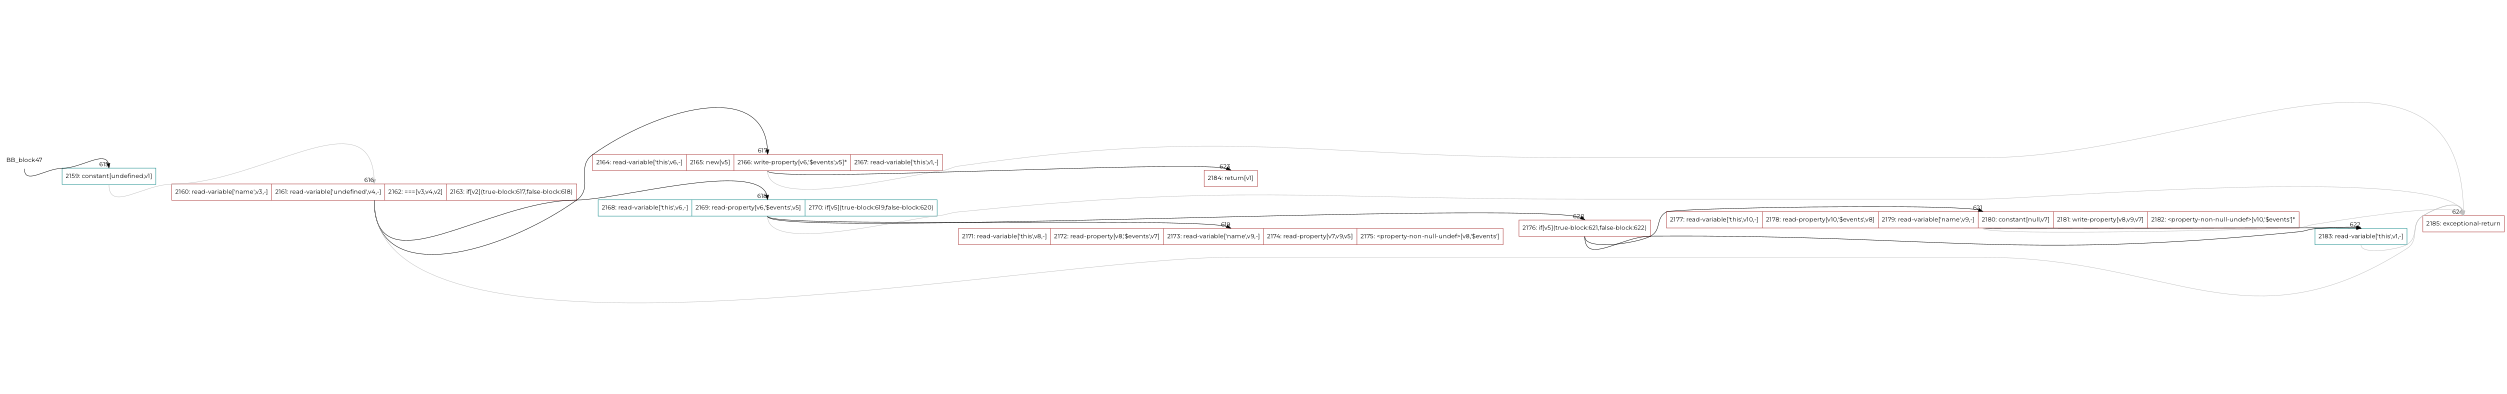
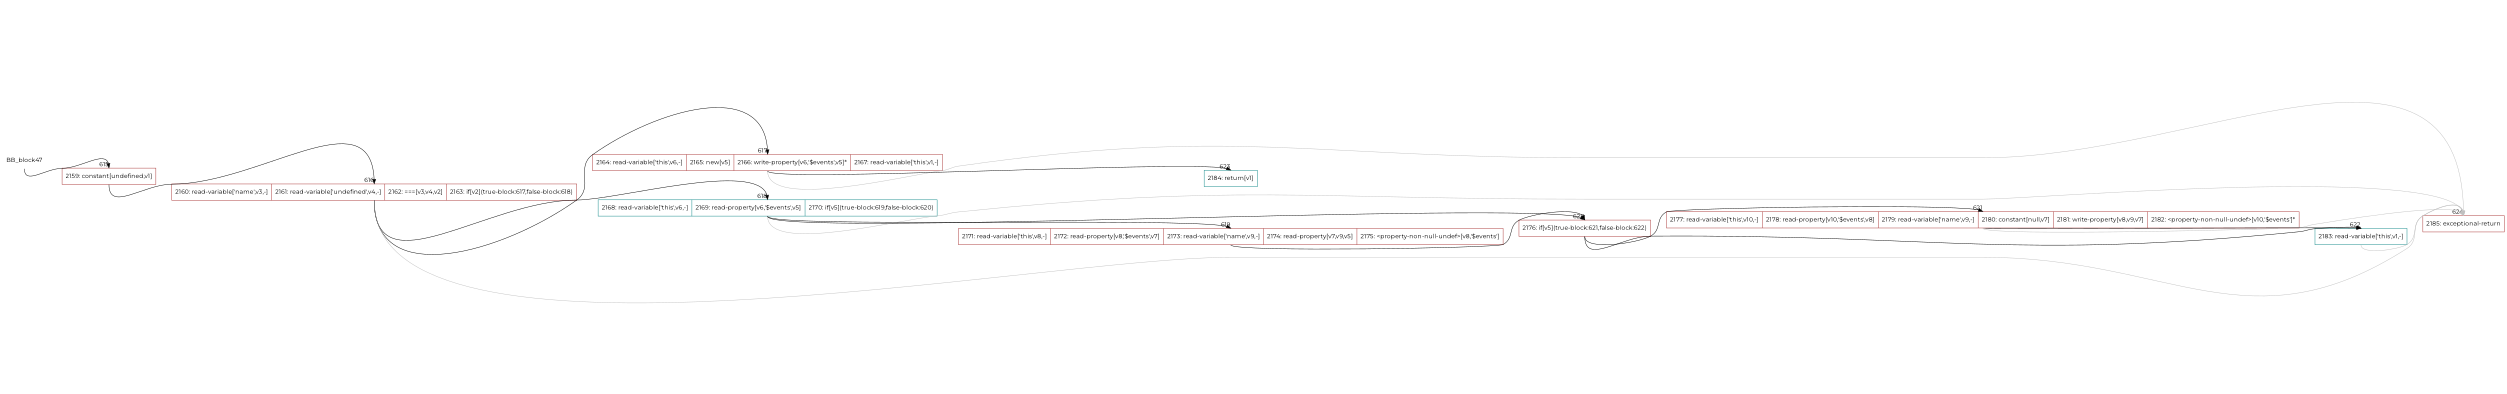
  digraph {
    fontname=Montserrat
    rankdir=LR
    node [color=brown fontname=Montserrat shape=record]
    edge [fontname=Montserrat headport=n tailport=s]
    n1 [label=BB_block47 shape=none]
-   n2 [color=teal label="{2159: constant[undefined,v1]}"]
+   n2 [label="{2159: constant[undefined,v1]}"]
    n3 [label="{2160: read-variable['name',v3,-]|2161: read-variable['undefined',v4,-]|2162: ===[v3,v4,v2]|2163: if[v2](true-block:617,false-block:618)}"]
    n4 [label="{2164: read-variable['this',v6,-]|2165: new[v5]|2166: write-property[v6,'$events',v5]*|2167: read-variable['this',v1,-]}"]
    n5 [color=teal label="{2168: read-variable['this',v6,-]|2169: read-property[v6,'$events',v5]|2170: if[v5](true-block:619,false-block:620)}"]
    n6 [label="{2185: exceptional-return}"]
-   n7 [label="{2184: return[v1]}"]
+   n7 [color=teal label="{2184: return[v1]}"]
    n8 [label="{2176: if[v5](true-block:621,false-block:622)}"]
    n9 [label="{2171: read-variable['this',v8,-]|2172: read-property[v8,'$events',v7]|2173: read-variable['name',v9,-]|2174: read-property[v7,v9,v5]|2175: \<property-non-null-undef\>[v8,'$events']}"]
    n10 [label="{2177: read-variable['this',v10,-]|2178: read-property[v10,'$events',v8]|2179: read-variable['name',v9,-]|2180: constant[null,v7]|2181: write-property[v8,v9,v7]|2182: \<property-non-null-undef\>[v10,'$events']*}"]
    n11 [color=teal label="{2183: read-variable['this',v1,-]}"]
    n1 -> n2 [headlabel="    615"]
-   n2 -> n3 [headlabel="      616" color=gray]
+   n2 -> n3 [headlabel="      616"]
    n3 -> n4 [headlabel="      617"]
    n3 -> n5 [headlabel="      618"]
    n3 -> n6 [color=gray headlabel="      624"]
    n4 -> n6 [color=gray]
    n4 -> n7 [headlabel="      623"]
    n5 -> n6 [color=gray]
    n5 -> n8 [headlabel="      620"]
    n5 -> n9 [headlabel="      619"]
    n8 -> n10 [headlabel="      621"]
    n8 -> n11 [headlabel="      622"]
+   n9 -> n8
    n10 -> n6 [color=gray]
    n10 -> n11
    n11 -> n6 [color=gray]
  }
